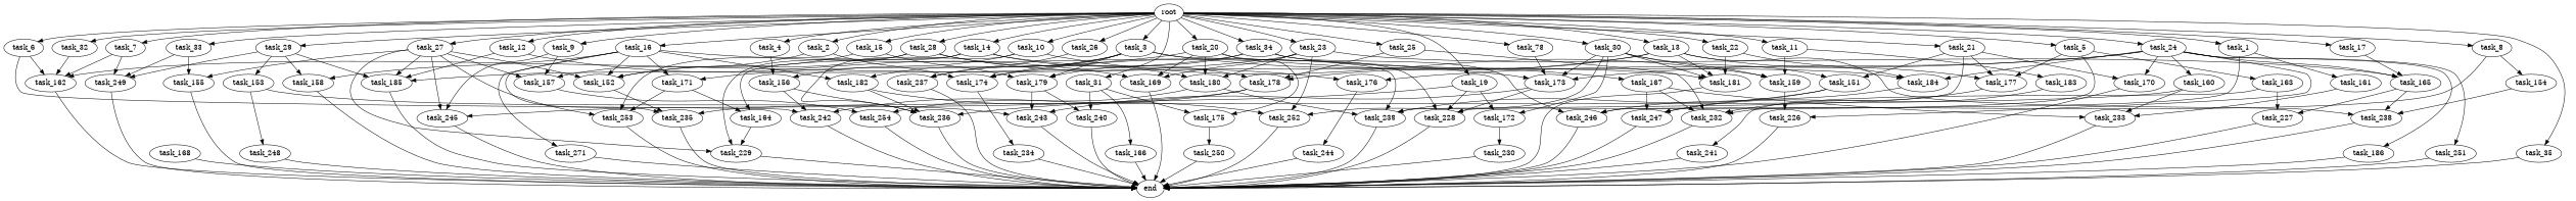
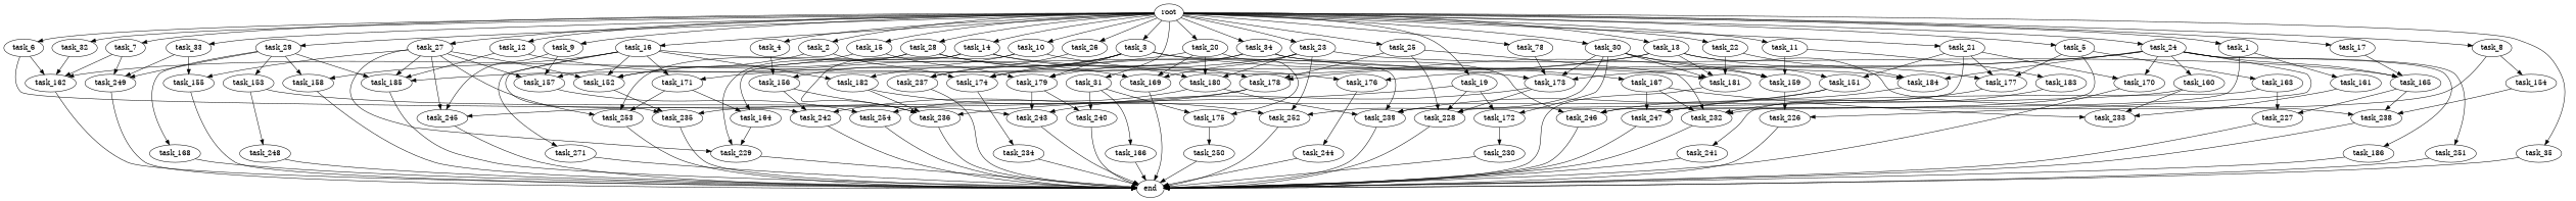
  digraph {
    task_171
    task_253
    task_164
    end
    task_32
    task_162
    task_247
    task_156
    task_242
    task_236
    task_27
    task_245
    task_185
    task_155
    task_229
    task_157
    task_152
    task_183
    task_232
    task_254
    task_235
    task_153
    task_243
    task_248
    task_4
    task_2
    task_174
    task_234
    task_13
    task_177
    task_238
    task_178
    task_181
    task_250
    task_182
    task_252
    task_186
    task_228
    task_6
    task_9
    task_175
    task_165
    task_227
    task_159
    task_226
    n46 [label=task_271]
    task_158
    task_14
    task_230
    task_16
    task_173
    task_249
    task_161
    task_233
    task_170
    task_154
    task_15
    task_179
    task_240
    task_10
    task_251
    task_29
    task_168
    task_167
    task_237
    task_26
    task_25
    task_31
    task_166
    task_169
    task_20
    task_180
    task_239
    n74 [label=task_78]
    task_12
    task_33
    task_241
    task_246
    task_184
    task_21
    task_151
    task_244
    task_23
    task_176
    root
    task_5
    task_11
    task_3
    task_19
    task_22
    task_28
    task_7
    task_34
    task_17
    task_35
    task_1
    task_30
    task_24
    task_8
    task_163
    task_172
    task_160
    task_171 -> task_253
    task_171 -> task_164
    task_253 -> end
    task_164 -> task_229
    task_32 -> task_162
    task_162 -> end
    task_247 -> end
    task_156 -> task_242
    task_156 -> task_236
    task_242 -> end
    task_236 -> end
    task_27 -> task_253
    task_27 -> task_245
    task_27 -> task_185
    task_27 -> task_155
    task_27 -> task_229
    task_27 -> task_157
    task_27 -> task_152
    task_245 -> end
    task_185 -> end
    task_155 -> end
    task_229 -> end
    task_157 -> task_254
    task_152 -> task_235
    task_183 -> task_232
    task_232 -> end
    task_254 -> end
    task_235 -> end
    task_153 -> task_243
    task_153 -> task_248
    task_243 -> end
    task_248 -> end
    task_4 -> task_156
    task_2 -> task_157
    task_2 -> task_174
    task_174 -> task_234
    task_234 -> end
    task_13 -> task_174
    task_13 -> task_177
    task_13 -> task_238
    task_13 -> task_178
    task_13 -> task_181
    task_177 -> task_247
    task_238 -> end
    task_178 -> task_242
    task_178 -> task_245
    task_181 -> end
    task_250 -> end
    task_182 -> task_236
    task_182 -> task_252
    task_252 -> end
    task_186 -> end
    task_228 -> end
    task_6 -> task_162
    task_6 -> task_242
    task_9 -> task_245
    task_9 -> task_157
    task_175 -> task_250
    task_165 -> task_238
    task_165 -> task_227
    task_227 -> end
    task_159 -> task_226
    task_226 -> end
    n46 -> end
    task_158 -> end
    task_14 -> task_253
    task_14 -> task_164
    task_14 -> task_178
    task_14 -> task_181
    task_230 -> end
    task_16 -> task_171
    task_16 -> task_152
    task_16 -> task_235
    task_16 -> task_182
    task_16 -> n46
    task_16 -> task_158
    task_16 -> task_173
    task_173 -> task_243
    task_173 -> task_228
    task_249 -> end
    task_161 -> task_233
-   task_233 -> end
    task_170 -> end
    task_154 -> task_238
    task_15 -> task_152
    task_15 -> task_179
    task_179 -> task_243
    task_179 -> task_240
    task_240 -> end
    task_10 -> task_156
    task_10 -> task_236
    task_10 -> task_159
    task_251 -> end
    task_29 -> task_185
    task_29 -> task_153
    task_29 -> task_158
    task_29 -> task_249
+   task_29 -> task_168
    task_168 -> end
    task_167 -> task_247
    task_167 -> task_232
    task_167 -> task_233
    task_237 -> end
    task_26 -> task_237
    task_25 -> task_232
    task_25 -> task_178
    task_31 -> task_175
    task_31 -> task_240
    task_31 -> task_166
    task_166 -> end
    task_169 -> end
    task_20 -> task_171
-   task_20 -> task_228
+   task_25 -> task_228
    task_20 -> task_175
    task_20 -> task_169
    task_20 -> task_180
    task_180 -> task_254
    task_180 -> task_239
    task_239 -> end
    n74 -> task_173
    task_12 -> task_185
    task_12 -> task_169
    task_33 -> task_155
    task_33 -> task_249
    task_241 -> end
    task_246 -> end
    task_184 -> task_247
    task_21 -> task_177
    task_21 -> task_228
    task_21 -> task_170
    task_21 -> task_151
    task_151 -> task_239
    task_151 -> task_246
    task_244 -> end
    task_23 -> task_162
    task_23 -> task_252
    task_23 -> task_165
    task_23 -> task_169
    task_23 -> task_180
    task_176 -> task_244
    root -> task_32
    root -> task_27
    root -> task_4
    root -> task_2
    root -> task_13
    root -> task_6
    root -> task_9
    root -> task_14
    root -> task_16
    root -> task_15
    root -> task_10
    root -> task_29
    root -> task_26
    root -> task_25
    root -> task_31
    root -> task_20
    root -> n74
    root -> task_12
    root -> task_33
    root -> task_21
    root -> task_23
    root -> task_5
    root -> task_11
    root -> task_3
    root -> task_19
    root -> task_22
    root -> task_28
    root -> task_7
    root -> task_34
    root -> task_17
    root -> task_35
    root -> task_1
    root -> task_30
    root -> task_24
    root -> task_8
    task_5 -> task_177
    task_5 -> task_239
    task_5 -> task_163
    task_11 -> task_183
    task_11 -> task_159
    task_3 -> task_174
    task_3 -> task_182
    task_3 -> task_179
    task_3 -> task_167
    task_3 -> task_237
    task_3 -> task_239
    task_19 -> task_236
    task_19 -> task_228
    task_19 -> task_172
    task_22 -> task_181
    task_22 -> task_184
    task_28 -> task_229
    task_28 -> task_152
    task_28 -> task_180
    task_28 -> task_176
    task_7 -> task_162
    task_7 -> task_249
    task_34 -> task_185
    task_34 -> task_179
    task_34 -> task_246
    task_34 -> task_184
    task_17 -> task_165
    task_35 -> end
    task_1 -> task_161
    task_1 -> task_246
    task_30 -> task_181
    task_30 -> task_252
    task_30 -> task_159
    task_30 -> task_173
    task_30 -> task_151
    task_30 -> task_172
    task_24 -> task_186
    task_24 -> task_165
    task_24 -> task_226
    task_24 -> task_173
    task_24 -> task_170
    task_24 -> task_251
    task_24 -> task_184
    task_24 -> task_176
    task_24 -> task_160
    task_8 -> task_232
    task_8 -> task_154
    task_163 -> task_227
    task_163 -> task_241
    task_172 -> task_230
    task_160 -> task_235
    task_160 -> task_233
  }
